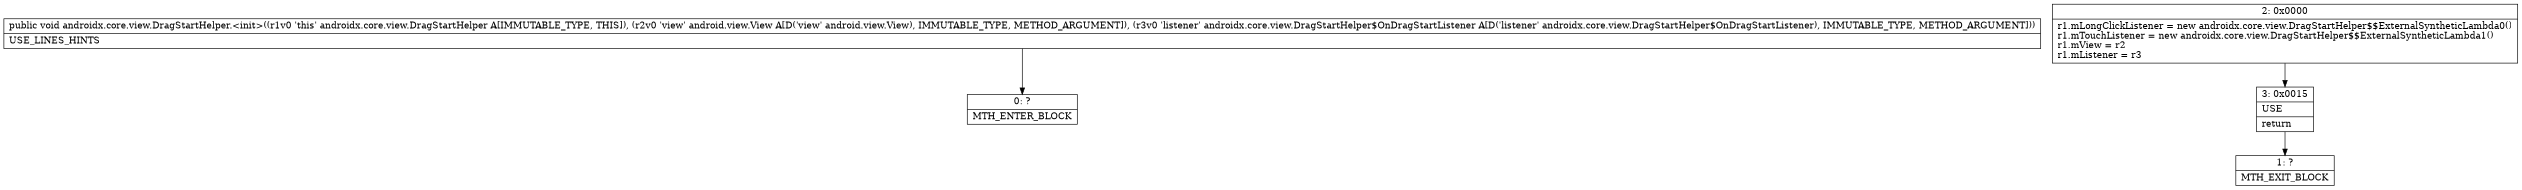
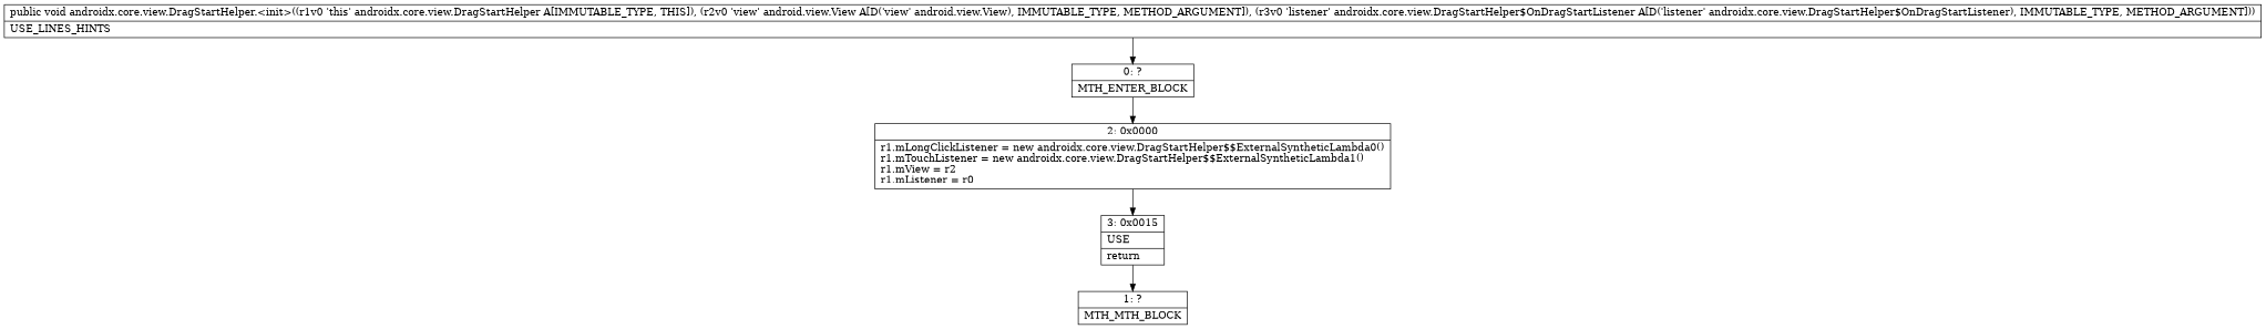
  digraph {
    node [shape=record]
    n1 [label="{0\:\ ?|MTH_ENTER_BLOCK\l}"]
-   n2 [label="{2\:\ 0x0000|r1.mLongClickListener = new androidx.core.view.DragStartHelper$$ExternalSyntheticLambda0()\lr1.mTouchListener = new androidx.core.view.DragStartHelper$$ExternalSyntheticLambda1()\lr1.mView = r2\lr1.mListener = r3\l}"]
+   n2 [label="{2\:\ 0x0000|r1.mLongClickListener = new androidx.core.view.DragStartHelper$$ExternalSyntheticLambda0()\lr1.mTouchListener = new androidx.core.view.DragStartHelper$$ExternalSyntheticLambda1()\lr1.mView = r2\lr1.mListener = r0\l}"]
    n3 [label="{3\:\ 0x0015|USE\l|return\l}"]
-   n4 [label="{1\:\ ?|MTH_EXIT_BLOCK\l}"]
+   n4 [label="{1\:\ ?|MTH_MTH_BLOCK\l}"]
    n5 [label="{public void androidx.core.view.DragStartHelper.\<init\>((r1v0 'this' androidx.core.view.DragStartHelper A[IMMUTABLE_TYPE, THIS]), (r2v0 'view' android.view.View A[D('view' android.view.View), IMMUTABLE_TYPE, METHOD_ARGUMENT]), (r3v0 'listener' androidx.core.view.DragStartHelper$OnDragStartListener A[D('listener' androidx.core.view.DragStartHelper$OnDragStartListener), IMMUTABLE_TYPE, METHOD_ARGUMENT]))  | USE_LINES_HINTS\l}"]
+   n1 -> n2
    n2 -> n3
    n3 -> n4
    n5 -> n1
  }
